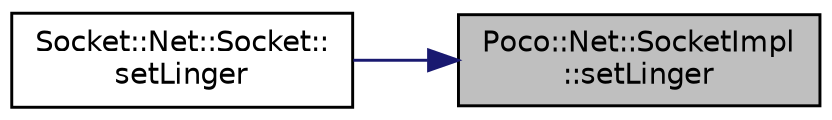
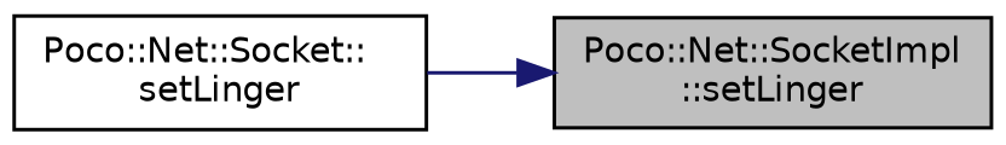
  digraph {
    rankdir=RL
    node [color=black fontname=Helvetica fontsize=10 shape=record style=filled]
    n1 [fillcolor=grey75 fontcolor=black height=0.2 label="Poco::Net::SocketImpl\l::setLinger" width=0.4]
-   n2 [fillcolor=white height=0.2 label="Socket::Net::Socket::\lsetLinger" width=0.4]
+   n2 [fillcolor=white height=0.2 label="Poco::Net::Socket::\lsetLinger" width=0.4]
    n1 -> n2 [color=midnightblue dir=back fontname=Helvetica fontsize=10 labelfontname=Helvetica labelfontsize=10 style=solid]
  }
